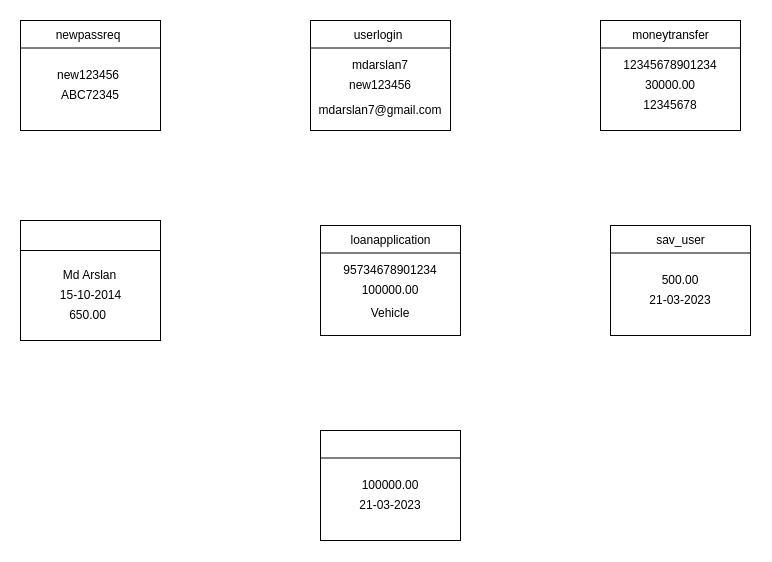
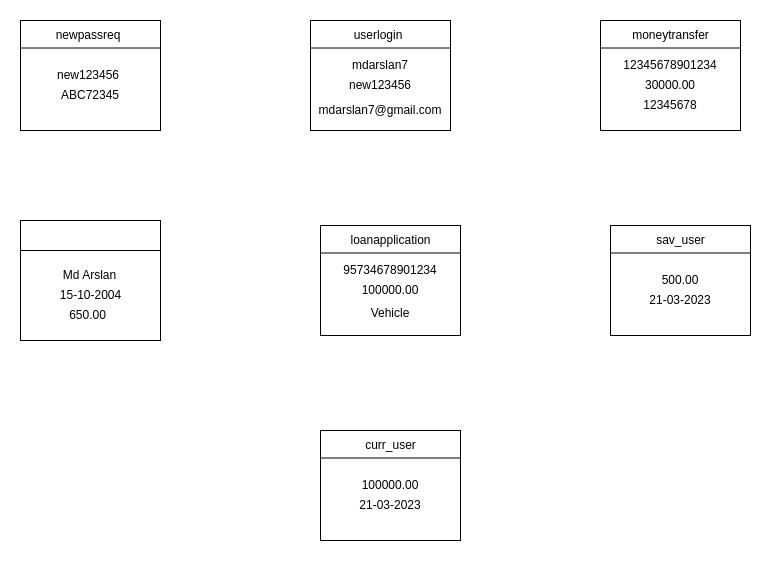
  <mxCell id="0" />
  <mxCell id="1" parent="0" />
  <mxCell id="2" value="" style="rounded=0;whiteSpace=wrap;html=1;" vertex="1" parent="1"><mxGeometry x="310" y="20" width="140" height="110" as="geometry" /></mxCell>
  <mxCell id="3" value="" style="endArrow=none;html=1;rounded=0;exitX=0;exitY=0.25;exitDx=0;exitDy=0;entryX=1;entryY=0.25;entryDx=0;entryDy=0;" edge="1" parent="1" source="2" target="2"><mxGeometry width="50" height="50" relative="1" as="geometry"><mxPoint x="410" y="280" as="sourcePoint" /><mxPoint x="460" y="230" as="targetPoint" /></mxGeometry></mxCell>
  <mxCell id="4" value="userlogin" style="text;html=1;align=center;verticalAlign=middle;whiteSpace=wrap;rounded=0;" vertex="1" parent="1"><mxGeometry x="347.5" y="20" width="60" height="30" as="geometry" /></mxCell>
  <mxCell id="5" value="mdarslan7" style="text;html=1;align=center;verticalAlign=middle;whiteSpace=wrap;rounded=0;" vertex="1" parent="1"><mxGeometry x="350" y="50" width="60" height="30" as="geometry" /></mxCell>
  <mxCell id="6" value="new123456" style="text;html=1;align=center;verticalAlign=middle;whiteSpace=wrap;rounded=0;" vertex="1" parent="1"><mxGeometry x="350" y="70" width="60" height="30" as="geometry" /></mxCell>
  <mxCell id="7" value="mdarslan7@gmail.com" style="text;html=1;align=center;verticalAlign=middle;whiteSpace=wrap;rounded=0;" vertex="1" parent="1"><mxGeometry x="350" y="100" width="60" height="20" as="geometry" /></mxCell>
  <mxCell id="8" value="" style="rounded=0;whiteSpace=wrap;html=1;" vertex="1" parent="1"><mxGeometry x="600" y="20" width="140" height="110" as="geometry" /></mxCell>
  <mxCell id="9" value="" style="endArrow=none;html=1;rounded=0;exitX=0;exitY=0.25;exitDx=0;exitDy=0;entryX=1;entryY=0.25;entryDx=0;entryDy=0;" edge="1" parent="1" source="8" target="8"><mxGeometry width="50" height="50" relative="1" as="geometry"><mxPoint x="700" y="280" as="sourcePoint" /><mxPoint x="750" y="230" as="targetPoint" /></mxGeometry></mxCell>
  <mxCell id="10" value="moneytransfer" style="text;html=1;align=center;verticalAlign=middle;whiteSpace=wrap;rounded=0;" vertex="1" parent="1"><mxGeometry x="628.75" y="20" width="82.5" height="30" as="geometry" /></mxCell>
  <mxCell id="11" value="12345678901234" style="text;html=1;align=center;verticalAlign=middle;whiteSpace=wrap;rounded=0;" vertex="1" parent="1"><mxGeometry x="640" y="50" width="60" height="30" as="geometry" /></mxCell>
  <mxCell id="12" value="30000.00" style="text;html=1;align=center;verticalAlign=middle;whiteSpace=wrap;rounded=0;" vertex="1" parent="1"><mxGeometry x="640" y="70" width="60" height="30" as="geometry" /></mxCell>
  <mxCell id="13" value="12345678" style="text;html=1;align=center;verticalAlign=middle;whiteSpace=wrap;rounded=0;" vertex="1" parent="1"><mxGeometry x="640" y="90" width="60" height="30" as="geometry" /></mxCell>
  <mxCell id="14" value="" style="rounded=0;whiteSpace=wrap;html=1;" vertex="1" parent="1"><mxGeometry x="320" y="225" width="140" height="110" as="geometry" /></mxCell>
  <mxCell id="15" value="" style="endArrow=none;html=1;rounded=0;exitX=0;exitY=0.25;exitDx=0;exitDy=0;entryX=1;entryY=0.25;entryDx=0;entryDy=0;" edge="1" parent="1" source="14" target="14"><mxGeometry width="50" height="50" relative="1" as="geometry"><mxPoint x="420" y="485" as="sourcePoint" /><mxPoint x="470" y="435" as="targetPoint" /></mxGeometry></mxCell>
  <mxCell id="16" value="loanapplication" style="text;html=1;align=center;verticalAlign=middle;whiteSpace=wrap;rounded=0;" vertex="1" parent="1"><mxGeometry x="348.75" y="225" width="82.5" height="30" as="geometry" /></mxCell>
  <mxCell id="17" value="95734678901234" style="text;html=1;align=center;verticalAlign=middle;whiteSpace=wrap;rounded=0;" vertex="1" parent="1"><mxGeometry x="360" y="255" width="60" height="30" as="geometry" /></mxCell>
  <mxCell id="18" value="100000.00" style="text;html=1;align=center;verticalAlign=middle;whiteSpace=wrap;rounded=0;" vertex="1" parent="1"><mxGeometry x="360" y="275" width="60" height="30" as="geometry" /></mxCell>
  <mxCell id="19" value="Vehicle" style="text;html=1;align=center;verticalAlign=middle;whiteSpace=wrap;rounded=0;" vertex="1" parent="1"><mxGeometry x="360" y="300" width="60" height="25" as="geometry" /></mxCell>
  <mxCell id="20" value="" style="rounded=0;whiteSpace=wrap;html=1;" vertex="1" parent="1"><mxGeometry x="320" y="430" width="140" height="110" as="geometry" /></mxCell>
  <mxCell id="21" value="" style="endArrow=none;html=1;rounded=0;exitX=0;exitY=0.25;exitDx=0;exitDy=0;entryX=1;entryY=0.25;entryDx=0;entryDy=0;" edge="1" parent="1" source="20" target="20"><mxGeometry width="50" height="50" relative="1" as="geometry"><mxPoint x="420" y="690" as="sourcePoint" /><mxPoint x="470" y="640" as="targetPoint" /></mxGeometry></mxCell>
+ <mxCell id="22" value="curr_user" style="text;html=1;align=center;verticalAlign=middle;whiteSpace=wrap;rounded=0;" vertex="1" parent="1"><mxGeometry x="348.75" y="430" width="82.5" height="30" as="geometry" /></mxCell>
  <mxCell id="23" value="100000.00" style="text;html=1;align=center;verticalAlign=middle;whiteSpace=wrap;rounded=0;" vertex="1" parent="1"><mxGeometry x="360" y="470" width="60" height="30" as="geometry" /></mxCell>
  <mxCell id="24" value="21-03-2023" style="text;html=1;align=center;verticalAlign=middle;whiteSpace=wrap;rounded=0;" vertex="1" parent="1"><mxGeometry x="355" y="490" width="70" height="30" as="geometry" /></mxCell>
  <mxCell id="25" value="" style="rounded=0;whiteSpace=wrap;html=1;" vertex="1" parent="1"><mxGeometry x="610" y="225" width="140" height="110" as="geometry" /></mxCell>
  <mxCell id="26" value="" style="endArrow=none;html=1;rounded=0;exitX=0;exitY=0.25;exitDx=0;exitDy=0;entryX=1;entryY=0.25;entryDx=0;entryDy=0;" edge="1" parent="1" source="25" target="25"><mxGeometry width="50" height="50" relative="1" as="geometry"><mxPoint x="710" y="485" as="sourcePoint" /><mxPoint x="760" y="435" as="targetPoint" /></mxGeometry></mxCell>
  <mxCell id="27" value="sav_user" style="text;html=1;align=center;verticalAlign=middle;whiteSpace=wrap;rounded=0;" vertex="1" parent="1"><mxGeometry x="638.75" y="225" width="82.5" height="30" as="geometry" /></mxCell>
  <mxCell id="28" value="500.00" style="text;html=1;align=center;verticalAlign=middle;whiteSpace=wrap;rounded=0;" vertex="1" parent="1"><mxGeometry x="650" y="265" width="60" height="30" as="geometry" /></mxCell>
  <mxCell id="29" value="21-03-2023" style="text;html=1;align=center;verticalAlign=middle;whiteSpace=wrap;rounded=0;" vertex="1" parent="1"><mxGeometry x="645" y="285" width="70" height="30" as="geometry" /></mxCell>
  <mxCell id="30" value="" style="rounded=0;whiteSpace=wrap;html=1;" vertex="1" parent="1"><mxGeometry x="20" y="220" width="140" height="120" as="geometry" /></mxCell>
  <mxCell id="31" value="" style="endArrow=none;html=1;rounded=0;exitX=0;exitY=0.25;exitDx=0;exitDy=0;entryX=1;entryY=0.25;entryDx=0;entryDy=0;" edge="1" parent="1" source="30" target="30"><mxGeometry width="50" height="50" relative="1" as="geometry"><mxPoint x="120" y="480" as="sourcePoint" /><mxPoint x="170" y="430" as="targetPoint" /></mxGeometry></mxCell>
  <mxCell id="32" value="Md Arslan" style="text;html=1;align=center;verticalAlign=middle;whiteSpace=wrap;rounded=0;" vertex="1" parent="1"><mxGeometry x="57.5" y="260" width="62.5" height="30" as="geometry" /></mxCell>
- <mxCell id="33" value="15-10-2014" style="text;html=1;align=center;verticalAlign=middle;whiteSpace=wrap;rounded=0;" vertex="1" parent="1"><mxGeometry x="53.5" y="280" width="73" height="30" as="geometry" /></mxCell>
+ <mxCell id="33" value="15-10-2004" style="text;html=1;align=center;verticalAlign=middle;whiteSpace=wrap;rounded=0;" vertex="1" parent="1"><mxGeometry x="53.5" y="280" width="73" height="30" as="geometry" /></mxCell>
  <mxCell id="34" value="650.00" style="text;html=1;align=center;verticalAlign=middle;whiteSpace=wrap;rounded=0;" vertex="1" parent="1"><mxGeometry x="51" y="300" width="73" height="30" as="geometry" /></mxCell>
  <mxCell id="35" value="" style="rounded=0;whiteSpace=wrap;html=1;" vertex="1" parent="1"><mxGeometry x="20" y="20" width="140" height="110" as="geometry" /></mxCell>
  <mxCell id="36" value="" style="endArrow=none;html=1;rounded=0;exitX=0;exitY=0.25;exitDx=0;exitDy=0;entryX=1;entryY=0.25;entryDx=0;entryDy=0;" edge="1" parent="1" source="35" target="35"><mxGeometry width="50" height="50" relative="1" as="geometry"><mxPoint x="120" y="280" as="sourcePoint" /><mxPoint x="170" y="230" as="targetPoint" /></mxGeometry></mxCell>
  <mxCell id="37" value="newpassreq" style="text;html=1;align=center;verticalAlign=middle;whiteSpace=wrap;rounded=0;" vertex="1" parent="1"><mxGeometry x="57.5" y="20" width="60" height="30" as="geometry" /></mxCell>
  <mxCell id="38" value="new123456" style="text;html=1;align=center;verticalAlign=middle;whiteSpace=wrap;rounded=0;" vertex="1" parent="1"><mxGeometry x="57.5" y="60" width="60" height="30" as="geometry" /></mxCell>
  <mxCell id="39" value="ABC72345" style="text;html=1;align=center;verticalAlign=middle;whiteSpace=wrap;rounded=0;" vertex="1" parent="1"><mxGeometry x="60" width="60" height="30" as="geometry" y="80" /></mxCell>
